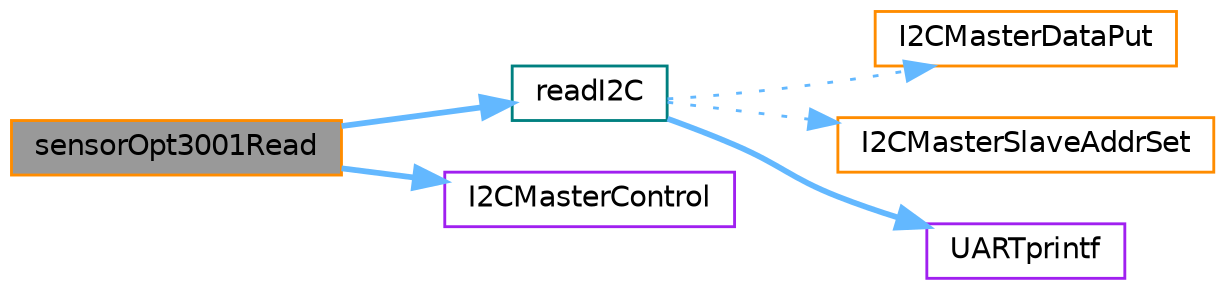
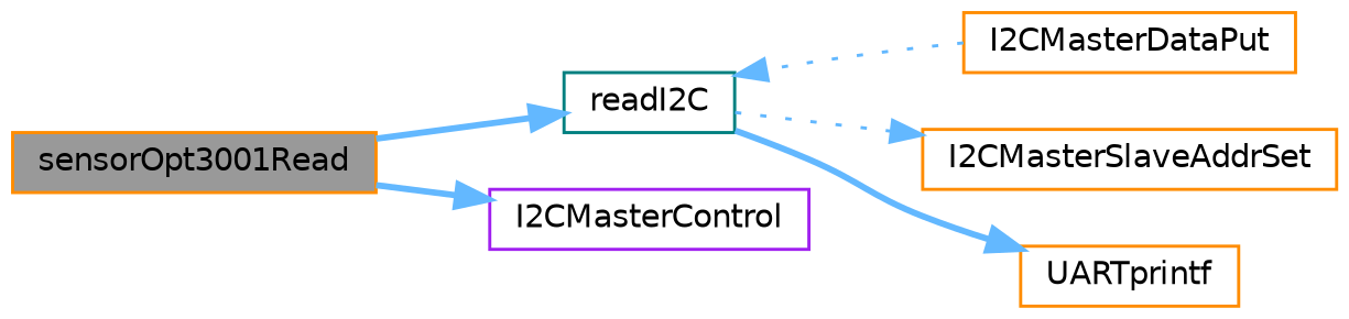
  digraph {
    rankdir=LR
    node [color=darkorange fillcolor=white fontname=Helvetica fontsize=10 shape=box style=filled]
    edge [color=steelblue1 fontname=Helvetica fontsize=10 labelfontname=Helvetica labelfontsize=10 style=bold]
    n1 [fillcolor=grey60 fontcolor=black height=0.2 label=sensorOpt3001Read width=0.4]
    n2 [color=teal height=0.2 label=readI2C width=0.4]
    n3 [color=purple height=0.2 label=I2CMasterControl width=0.4]
    n4 [height=0.2 label=I2CMasterDataPut width=0.4]
    n5 [height=0.2 label=I2CMasterSlaveAddrSet width=0.4]
-   n6 [color=purple height=0.2 label=UARTprintf width=0.4]
+   n6 [height=0.2 label=UARTprintf width=0.4]
    n1 -> n2
    n1 -> n3
-   n2 -> n4 [style=dotted]
+   n4 -> n2 [style=dotted]
    n2 -> n5 [style=dotted]
    n2 -> n6
  }
